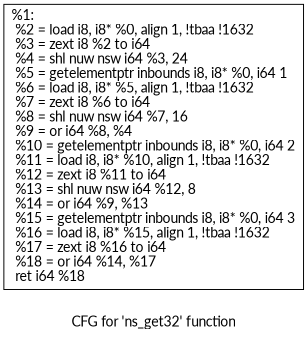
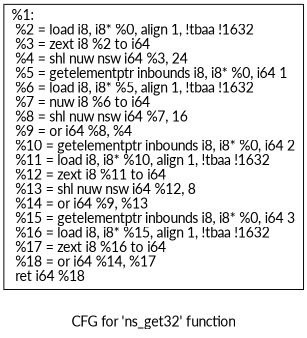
  digraph {
    label="CFG for 'ns_get32' function"
    fontname=Lato
-   n1 [label="{%1:\l  %2 = load i8, i8* %0, align 1, !tbaa !1632\l  %3 = zext i8 %2 to i64\l  %4 = shl nuw nsw i64 %3, 24\l  %5 = getelementptr inbounds i8, i8* %0, i64 1\l  %6 = load i8, i8* %5, align 1, !tbaa !1632\l  %7 = zext i8 %6 to i64\l  %8 = shl nuw nsw i64 %7, 16\l  %9 = or i64 %8, %4\l  %10 = getelementptr inbounds i8, i8* %0, i64 2\l  %11 = load i8, i8* %10, align 1, !tbaa !1632\l  %12 = zext i8 %11 to i64\l  %13 = shl nuw nsw i64 %12, 8\l  %14 = or i64 %9, %13\l  %15 = getelementptr inbounds i8, i8* %0, i64 3\l  %16 = load i8, i8* %15, align 1, !tbaa !1632\l  %17 = zext i8 %16 to i64\l  %18 = or i64 %14, %17\l  ret i64 %18\l}" shape=record fontname=Lato]
+   n1 [label="{%1:\l  %2 = load i8, i8* %0, align 1, !tbaa !1632\l  %3 = zext i8 %2 to i64\l  %4 = shl nuw nsw i64 %3, 24\l  %5 = getelementptr inbounds i8, i8* %0, i64 1\l  %6 = load i8, i8* %5, align 1, !tbaa !1632\l  %7 = nuw i8 %6 to i64\l  %8 = shl nuw nsw i64 %7, 16\l  %9 = or i64 %8, %4\l  %10 = getelementptr inbounds i8, i8* %0, i64 2\l  %11 = load i8, i8* %10, align 1, !tbaa !1632\l  %12 = zext i8 %11 to i64\l  %13 = shl nuw nsw i64 %12, 8\l  %14 = or i64 %9, %13\l  %15 = getelementptr inbounds i8, i8* %0, i64 3\l  %16 = load i8, i8* %15, align 1, !tbaa !1632\l  %17 = zext i8 %16 to i64\l  %18 = or i64 %14, %17\l  ret i64 %18\l}" shape=record fontname=Lato]
  }
